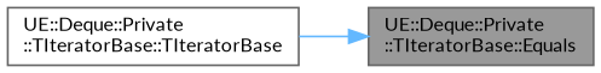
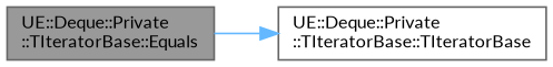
  digraph {
    rankdir=LR
    fontname=Lato
    node [fontname=Lato fontsize=10 shape=box style=filled]
    n1 [color=gray40 fillcolor=grey60 fontcolor=black height=0.2 label="UE::Deque::Private\l::TIteratorBase::Equals" width=0.4]
    n2 [color=grey40 fillcolor=white height=0.2 label="UE::Deque::Private\l::TIteratorBase::TIteratorBase" width=0.4]
-   n2 -> n1 [color=steelblue1 fontname=Lato fontsize=10 labelfontname=Helvetica labelfontsize=10 style=solid]
+   n1 -> n2 [color=steelblue1 fontname=Lato fontsize=10 labelfontname=Helvetica labelfontsize=10 style=solid]
  }
